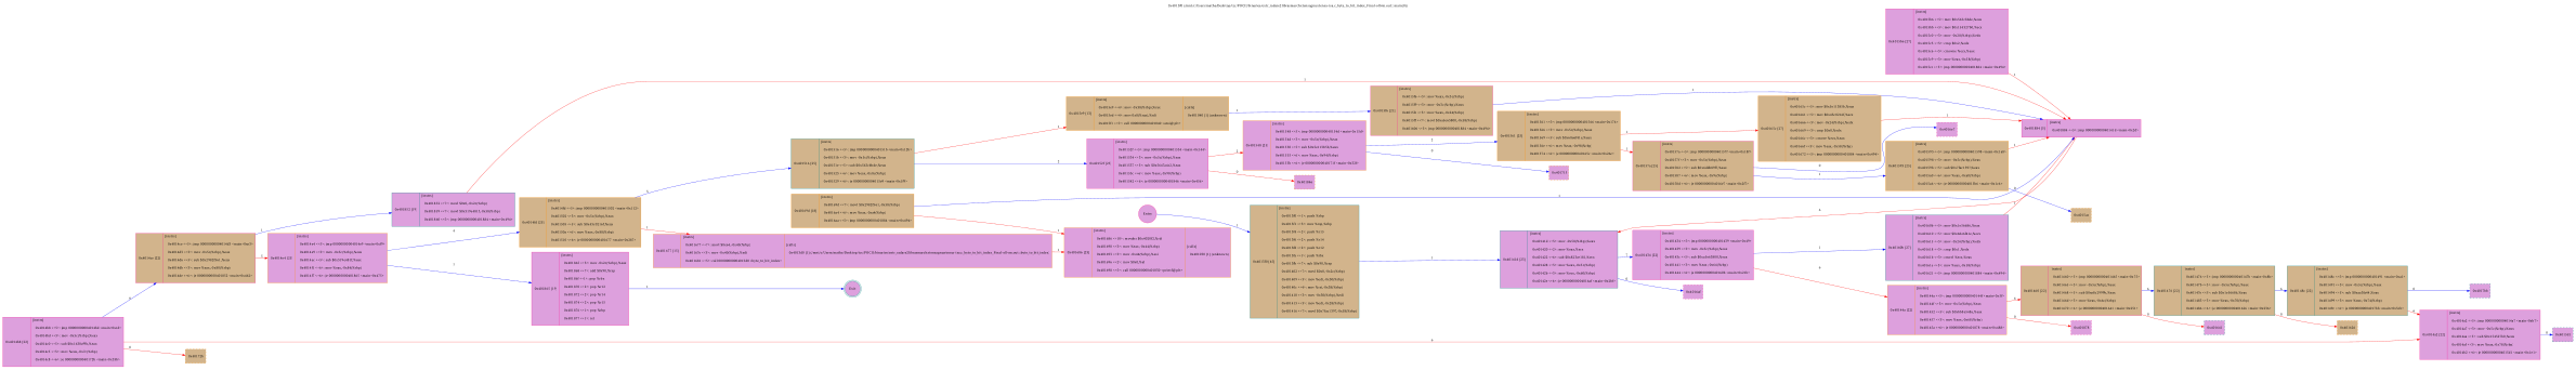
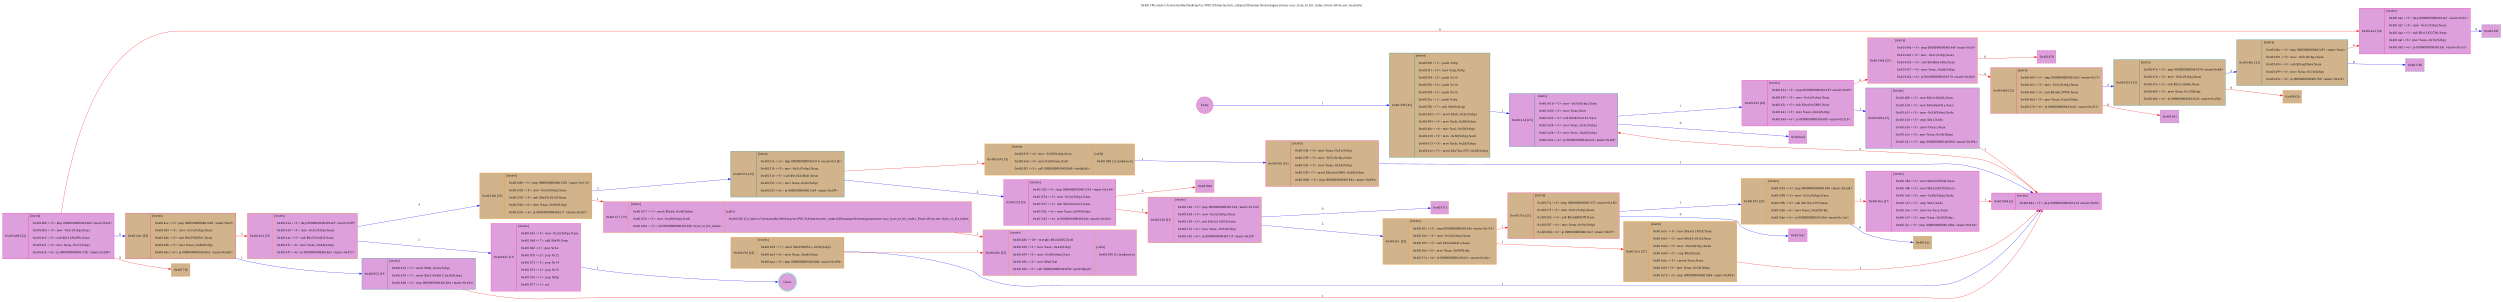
  digraph {
    fontname="PT Serif"
    label="0x4013f0 (/mnt/c/Users/mathe/Desktop/tcc/POCII/binaries/extr_radare2librasmarchxtensagnuxtensa-isa.c_byte_to_bit_index_Final-ollvm.out::main(0))"
    labelloc=t
    rankdir=LR
    node [color=darkorange fillcolor=plum fontname="PT Serif" shape=record style=filled]
    edge [color=blue fontname="PT Serif"]
    Entry [color=deeppink height=0.3 shape=circle width=0.3]
    n2 [color=teal fillcolor=tan label="{\n     0x4013f0 [45]\l\n     | [instrs]\l\n     &nbsp;&nbsp;0x4013f0 \<+1\>: push %rbp\l\n     &nbsp;&nbsp;0x4013f1 \<+3\>: mov %rsp,%rbp\l\n     &nbsp;&nbsp;0x4013f4 \<+2\>: push %r15\l\n     &nbsp;&nbsp;0x4013f6 \<+2\>: push %r14\l\n     &nbsp;&nbsp;0x4013f8 \<+2\>: push %r12\l\n     &nbsp;&nbsp;0x4013fa \<+1\>: push %rbx\l\n     &nbsp;&nbsp;0x4013fb \<+7\>: sub $0x90,%rsp\l\n     &nbsp;&nbsp;0x401402 \<+7\>: movl $0x0,-0x2c(%rbp)\l\n     &nbsp;&nbsp;0x401409 \<+3\>: mov %edi,-0x30(%rbp)\l\n     &nbsp;&nbsp;0x40140c \<+4\>: mov %rsi,-0x38(%rbp)\l\n     &nbsp;&nbsp;0x401410 \<+3\>: mov -0x30(%rbp),%edi\l\n     &nbsp;&nbsp;0x401413 \<+3\>: mov %edi,-0x28(%rbp)\l\n     &nbsp;&nbsp;0x401416 \<+7\>: movl $0x7fac1397,-0x58(%rbp)\l\n  }"]
    n3 [color=teal label="{\n     0x40141d [23]\l\n     | [instrs]\l\n     &nbsp;&nbsp;0x40141d \<+3\>: mov -0x58(%rbp),%eax\l\n     &nbsp;&nbsp;0x401420 \<+2\>: mov %eax,%ecx\l\n     &nbsp;&nbsp;0x401422 \<+6\>: sub $0x823ce181,%ecx\l\n     &nbsp;&nbsp;0x401428 \<+3\>: mov %eax,-0x5c(%rbp)\l\n     &nbsp;&nbsp;0x40142b \<+3\>: mov %ecx,-0x60(%rbp)\l\n     &nbsp;&nbsp;0x40142e \<+6\>: je 00000000004016af \<main+0x2bf\>\l\n  }"]
    n4 [color=deeppink label="{\n     0x4016af\l\n  }" style="dashed,filled"]
    n5 [color=deeppink label="{\n     0x401434 [22]\l\n     | [instrs]\l\n     &nbsp;&nbsp;0x401434 \<+5\>: jmp 0000000000401439 \<main+0x49\>\l\n     &nbsp;&nbsp;0x401439 \<+3\>: mov -0x5c(%rbp),%eax\l\n     &nbsp;&nbsp;0x40143c \<+5\>: sub $0xa5e63800,%eax\l\n     &nbsp;&nbsp;0x401441 \<+3\>: mov %eax,-0x64(%rbp)\l\n     &nbsp;&nbsp;0x401444 \<+6\>: je 000000000040160b \<main+0x21b\>\l\n  }"]
    n6 [color=teal label="{\n     0x40160b [27]\l\n     | [instrs]\l\n     &nbsp;&nbsp;0x40160b \<+5\>: mov $0x1e56686,%eax\l\n     &nbsp;&nbsp;0x401610 \<+5\>: mov $0x68e6f41e,%ecx\l\n     &nbsp;&nbsp;0x401615 \<+3\>: mov -0x24(%rbp),%edx\l\n     &nbsp;&nbsp;0x401618 \<+3\>: cmp $0x1,%edx\l\n     &nbsp;&nbsp;0x40161b \<+3\>: cmovl %ecx,%eax\l\n     &nbsp;&nbsp;0x40161e \<+3\>: mov %eax,-0x58(%rbp)\l\n     &nbsp;&nbsp;0x401621 \<+5\>: jmp 0000000000401884 \<main+0x494\>\l\n  }"]
    n7 [label="{\n     0x40144a [22]\l\n     | [instrs]\l\n     &nbsp;&nbsp;0x40144a \<+5\>: jmp 000000000040144f \<main+0x5f\>\l\n     &nbsp;&nbsp;0x40144f \<+3\>: mov -0x5c(%rbp),%eax\l\n     &nbsp;&nbsp;0x401452 \<+5\>: sub $0xbb8e548a,%eax\l\n     &nbsp;&nbsp;0x401457 \<+3\>: mov %eax,-0x68(%rbp)\l\n     &nbsp;&nbsp;0x40145a \<+6\>: je 0000000000401878 \<main+0x488\>\l\n  }"]
    n8 [color=deeppink label="{\n     0x401884 [5]\l\n     | [instrs]\l\n     &nbsp;&nbsp;0x401884 \<+5\>: jmp 000000000040141d \<main+0x2d\>\l\n  }"]
    n9 [color=deeppink label="{\n     0x401878\l\n  }" style="dashed,filled"]
    n10 [color=deeppink fillcolor=tan label="{\n     0x401460 [22]\l\n     | [instrs]\l\n     &nbsp;&nbsp;0x401460 \<+5\>: jmp 0000000000401465 \<main+0x75\>\l\n     &nbsp;&nbsp;0x401465 \<+3\>: mov -0x5c(%rbp),%eax\l\n     &nbsp;&nbsp;0x401468 \<+5\>: sub $0xe8c2999b,%eax\l\n     &nbsp;&nbsp;0x40146d \<+3\>: mov %eax,-0x6c(%rbp)\l\n     &nbsp;&nbsp;0x401470 \<+6\>: je 0000000000401641 \<main+0x251\>\l\n  }"]
-   Exit [color=teal height=0.3 peripheries=2 shape=circle width=0.3]
+   Exit [color=teal height=0.3 peripheries=2 shape=circle width=0.3 label=Users]
    n12 [color=teal label="{\n     0x401641\l\n  }" style="dashed,filled"]
    n13 [color=teal fillcolor=tan label="{\n     0x401476 [22]\l\n     | [instrs]\l\n     &nbsp;&nbsp;0x401476 \<+5\>: jmp 000000000040147b \<main+0x8b\>\l\n     &nbsp;&nbsp;0x40147b \<+3\>: mov -0x5c(%rbp),%eax\l\n     &nbsp;&nbsp;0x40147e \<+5\>: sub $0x1e56686,%eax\l\n     &nbsp;&nbsp;0x401483 \<+3\>: mov %eax,-0x70(%rbp)\l\n     &nbsp;&nbsp;0x401486 \<+6\>: je 0000000000401626 \<main+0x236\>\l\n  }"]
    n14 [fillcolor=tan label="{\n     0x40169d [18]\l\n     | [instrs]\l\n     &nbsp;&nbsp;0x40169d \<+7\>: movl $0x2982f561,-0x58(%rbp)\l\n     &nbsp;&nbsp;0x4016a4 \<+6\>: mov %eax,-0xa4(%rbp)\l\n     &nbsp;&nbsp;0x4016aa \<+5\>: jmp 0000000000401884 \<main+0x494\>\l\n  }"]
    n15 [label="{\n     0x401686 [23]\l\n     | [instrs]\l\n     &nbsp;&nbsp;0x401686 \<+10\>: movabs $0x4020f2,%rdi\l\n     &nbsp;&nbsp;0x401690 \<+3\>: mov %eax,-0x44(%rbp)\l\n     &nbsp;&nbsp;0x401693 \<+3\>: mov -0x44(%rbp),%esi\l\n     &nbsp;&nbsp;0x401696 \<+2\>: mov $0x0,%al\l\n     &nbsp;&nbsp;0x401698 \<+5\>: call 0000000000401030 \<printf@plt\>\l\n     | [calls]\l\n     &nbsp;&nbsp;0x401030 \{1\} (unknown)\l\n  }"]
    n16 [fillcolor=tan label="{\n     0x401626\l\n  }" style="dashed,filled"]
    n17 [color=teal fillcolor=tan label="{\n     0x40148c [22]\l\n     | [instrs]\l\n     &nbsp;&nbsp;0x40148c \<+5\>: jmp 0000000000401491 \<main+0xa1\>\l\n     &nbsp;&nbsp;0x401491 \<+3\>: mov -0x5c(%rbp),%eax\l\n     &nbsp;&nbsp;0x401494 \<+5\>: sub $0xaa3fa44,%eax\l\n     &nbsp;&nbsp;0x401499 \<+3\>: mov %eax,-0x74(%rbp)\l\n     &nbsp;&nbsp;0x40149c \<+6\>: je 00000000004017bb \<main+0x3cb\>\l\n  }"]
    n18 [color=teal label="{\n     0x4017bb\l\n  }" style="dashed,filled"]
    n19 [color=deeppink label="{\n     0x4014a2 [22]\l\n     | [instrs]\l\n     &nbsp;&nbsp;0x4014a2 \<+5\>: jmp 00000000004014a7 \<main+0xb7\>\l\n     &nbsp;&nbsp;0x4014a7 \<+3\>: mov -0x5c(%rbp),%eax\l\n     &nbsp;&nbsp;0x4014aa \<+5\>: sub $0x154327b0,%eax\l\n     &nbsp;&nbsp;0x4014af \<+3\>: mov %eax,-0x78(%rbp)\l\n     &nbsp;&nbsp;0x4014b2 \<+6\>: je 00000000004015d1 \<main+0x1e1\>\l\n  }"]
    n20 [color=deeppink fillcolor=tan label="{\n     0x4015f6 [21]\l\n     | [instrs]\l\n     &nbsp;&nbsp;0x4015f6 \<+3\>: mov %eax,-0x3c(%rbp)\l\n     &nbsp;&nbsp;0x4015f9 \<+3\>: mov -0x3c(%rbp),%eax\l\n     &nbsp;&nbsp;0x4015fc \<+3\>: mov %eax,-0x24(%rbp)\l\n     &nbsp;&nbsp;0x4015ff \<+7\>: movl $0xa5e63800,-0x58(%rbp)\l\n     &nbsp;&nbsp;0x401606 \<+5\>: jmp 0000000000401884 \<main+0x494\>\l\n  }"]
    n21 [color=teal label="{\n     0x4015d1\l\n  }" style="dashed,filled"]
    n22 [color=deeppink label="{\n     0x4014b8 [22]\l\n     | [instrs]\l\n     &nbsp;&nbsp;0x4014b8 \<+5\>: jmp 00000000004014bd \<main+0xcd\>\l\n     &nbsp;&nbsp;0x4014bd \<+3\>: mov -0x5c(%rbp),%eax\l\n     &nbsp;&nbsp;0x4014c0 \<+5\>: sub $0x1630cf9b,%eax\l\n     &nbsp;&nbsp;0x4014c5 \<+3\>: mov %eax,-0x7c(%rbp)\l\n     &nbsp;&nbsp;0x4014c8 \<+6\>: je 000000000040172b \<main+0x33b\>\l\n  }"]
    n23 [fillcolor=tan label="{\n     0x40172b\l\n  }" style="dashed,filled"]
    n24 [color=deeppink fillcolor=tan label="{\n     0x4014ce [22]\l\n     | [instrs]\l\n     &nbsp;&nbsp;0x4014ce \<+5\>: jmp 00000000004014d3 \<main+0xe3\>\l\n     &nbsp;&nbsp;0x4014d3 \<+3\>: mov -0x5c(%rbp),%eax\l\n     &nbsp;&nbsp;0x4014d6 \<+5\>: sub $0x2982f561,%eax\l\n     &nbsp;&nbsp;0x4014db \<+3\>: mov %eax,-0x80(%rbp)\l\n     &nbsp;&nbsp;0x4014de \<+6\>: je 0000000000401852 \<main+0x462\>\l\n  }"]
    n25 [color=teal label="{\n     0x401852 [19]\l\n     | [instrs]\l\n     &nbsp;&nbsp;0x401852 \<+7\>: movl $0x0,-0x2c(%rbp)\l\n     &nbsp;&nbsp;0x401859 \<+7\>: movl $0x319e481f,-0x58(%rbp)\l\n     &nbsp;&nbsp;0x401860 \<+5\>: jmp 0000000000401884 \<main+0x494\>\l\n  }"]
    n26 [label="{\n     0x4014e4 [25]\l\n     | [instrs]\l\n     &nbsp;&nbsp;0x4014e4 \<+5\>: jmp 00000000004014e9 \<main+0xf9\>\l\n     &nbsp;&nbsp;0x4014e9 \<+3\>: mov -0x5c(%rbp),%eax\l\n     &nbsp;&nbsp;0x4014ec \<+5\>: sub $0x319e481f,%eax\l\n     &nbsp;&nbsp;0x4014f1 \<+6\>: mov %eax,-0x84(%rbp)\l\n     &nbsp;&nbsp;0x4014f7 \<+6\>: je 0000000000401865 \<main+0x475\>\l\n  }"]
    n27 [fillcolor=tan label="{\n     0x4015ac\l\n  }" style="dashed,filled"]
    n28 [color=deeppink label="{\n     0x401865 [19]\l\n     | [instrs]\l\n     &nbsp;&nbsp;0x401865 \<+3\>: mov -0x2c(%rbp),%eax\l\n     &nbsp;&nbsp;0x401868 \<+7\>: add $0x90,%rsp\l\n     &nbsp;&nbsp;0x40186f \<+1\>: pop %rbx\l\n     &nbsp;&nbsp;0x401870 \<+2\>: pop %r12\l\n     &nbsp;&nbsp;0x401872 \<+2\>: pop %r14\l\n     &nbsp;&nbsp;0x401874 \<+2\>: pop %r15\l\n     &nbsp;&nbsp;0x401876 \<+1\>: pop %rbp\l\n     &nbsp;&nbsp;0x401877 \<+1\>: ret\l\n  }"]
    n29 [fillcolor=tan label="{\n     0x4014fd [25]\l\n     | [instrs]\l\n     &nbsp;&nbsp;0x4014fd \<+5\>: jmp 0000000000401502 \<main+0x112\>\l\n     &nbsp;&nbsp;0x401502 \<+3\>: mov -0x5c(%rbp),%eax\l\n     &nbsp;&nbsp;0x401505 \<+5\>: sub $0x43c0216f,%eax\l\n     &nbsp;&nbsp;0x40150a \<+6\>: mov %eax,-0x88(%rbp)\l\n     &nbsp;&nbsp;0x401510 \<+6\>: je 0000000000401677 \<main+0x287\>\l\n  }"]
    n30 [color=deeppink label="{\n     0x4015b6 [27]\l\n     | [instrs]\l\n     &nbsp;&nbsp;0x4015b6 \<+5\>: mov $0x563cbbde,%eax\l\n     &nbsp;&nbsp;0x4015bb \<+5\>: mov $0x154327b0,%ecx\l\n     &nbsp;&nbsp;0x4015c0 \<+3\>: mov -0x28(%rbp),%edx\l\n     &nbsp;&nbsp;0x4015c3 \<+3\>: cmp $0x2,%edx\l\n     &nbsp;&nbsp;0x4015c6 \<+3\>: cmovne %ecx,%eax\l\n     &nbsp;&nbsp;0x4015c9 \<+3\>: mov %eax,-0x58(%rbp)\l\n     &nbsp;&nbsp;0x4015cc \<+5\>: jmp 0000000000401884 \<main+0x494\>\l\n  }"]
    n31 [label="{\n     0x401677 [15]\l\n     | [instrs]\l\n     &nbsp;&nbsp;0x401677 \<+7\>: movl $0x64,-0x40(%rbp)\l\n     &nbsp;&nbsp;0x40167e \<+3\>: mov -0x40(%rbp),%edi\l\n     &nbsp;&nbsp;0x401681 \<+5\>: call 00000000004013d0 \<byte_to_bit_index\>\l\n     | [calls]\l\n     &nbsp;&nbsp;0x4013d0 \{1\} (/mnt/c/Users/mathe/Desktop/tcc/POCII/binaries/extr_radare2librasmarchxtensagnuxtensa-isa.c_byte_to_bit_index_Final-ollvm.out::byte_to_bit_index)\l\n  }"]
    n32 [color=teal fillcolor=tan label="{\n     0x401516 [25]\l\n     | [instrs]\l\n     &nbsp;&nbsp;0x401516 \<+5\>: jmp 000000000040151b \<main+0x12b\>\l\n     &nbsp;&nbsp;0x40151b \<+3\>: mov -0x5c(%rbp),%eax\l\n     &nbsp;&nbsp;0x40151e \<+5\>: sub $0x563cbbde,%eax\l\n     &nbsp;&nbsp;0x401523 \<+6\>: mov %eax,-0x8c(%rbp)\l\n     &nbsp;&nbsp;0x401529 \<+6\>: je 00000000004015e9 \<main+0x1f9\>\l\n  }"]
    n33 [fillcolor=tan label="{\n     0x401593 [25]\l\n     | [instrs]\l\n     &nbsp;&nbsp;0x401593 \<+5\>: jmp 0000000000401598 \<main+0x1a8\>\l\n     &nbsp;&nbsp;0x401598 \<+3\>: mov -0x5c(%rbp),%eax\l\n     &nbsp;&nbsp;0x40159b \<+5\>: sub $0x7fac1397,%eax\l\n     &nbsp;&nbsp;0x4015a0 \<+6\>: mov %eax,-0xa0(%rbp)\l\n     &nbsp;&nbsp;0x4015a6 \<+6\>: je 00000000004015b6 \<main+0x1c6\>\l\n  }"]
    n34 [fillcolor=tan label="{\n     0x4015e9 [13]\l\n     | [instrs]\l\n     &nbsp;&nbsp;0x4015e9 \<+4\>: mov -0x38(%rbp),%rax\l\n     &nbsp;&nbsp;0x4015ed \<+4\>: mov 0x8(%rax),%rdi\l\n     &nbsp;&nbsp;0x4015f1 \<+5\>: call 0000000000401040 \<atoi@plt\>\l\n     | [calls]\l\n     &nbsp;&nbsp;0x401040 \{1\} (unknown)\l\n  }"]
    n35 [color=deeppink label="{\n     0x40152f [25]\l\n     | [instrs]\l\n     &nbsp;&nbsp;0x40152f \<+5\>: jmp 0000000000401534 \<main+0x144\>\l\n     &nbsp;&nbsp;0x401534 \<+3\>: mov -0x5c(%rbp),%eax\l\n     &nbsp;&nbsp;0x401537 \<+5\>: sub $0x5647a4c2,%eax\l\n     &nbsp;&nbsp;0x40153c \<+6\>: mov %eax,-0x90(%rbp)\l\n     &nbsp;&nbsp;0x401542 \<+6\>: je 0000000000401846 \<main+0x456\>\l\n  }"]
    n36 [color=deeppink label="{\n     0x4016e7\l\n  }" style="dashed,filled"]
    n37 [label="{\n     0x401846\l\n  }" style="dashed,filled"]
    n38 [label="{\n     0x401548 [25]\l\n     | [instrs]\l\n     &nbsp;&nbsp;0x401548 \<+5\>: jmp 000000000040154d \<main+0x15d\>\l\n     &nbsp;&nbsp;0x40154d \<+3\>: mov -0x5c(%rbp),%eax\l\n     &nbsp;&nbsp;0x401550 \<+5\>: sub $0x5e11385b,%eax\l\n     &nbsp;&nbsp;0x401555 \<+6\>: mov %eax,-0x94(%rbp)\l\n     &nbsp;&nbsp;0x40155b \<+6\>: je 000000000040171f \<main+0x32f\>\l\n  }"]
    n39 [color=deeppink fillcolor=tan label="{\n     0x40157a [25]\l\n     | [instrs]\l\n     &nbsp;&nbsp;0x40157a \<+5\>: jmp 000000000040157f \<main+0x18f\>\l\n     &nbsp;&nbsp;0x40157f \<+3\>: mov -0x5c(%rbp),%eax\l\n     &nbsp;&nbsp;0x401582 \<+5\>: sub $0x6ddb89f7,%eax\l\n     &nbsp;&nbsp;0x401587 \<+6\>: mov %eax,-0x9c(%rbp)\l\n     &nbsp;&nbsp;0x40158d \<+6\>: je 00000000004016e7 \<main+0x2f7\>\l\n  }"]
    n40 [fillcolor=tan label="{\n     0x401561 [25]\l\n     | [instrs]\l\n     &nbsp;&nbsp;0x401561 \<+5\>: jmp 0000000000401566 \<main+0x176\>\l\n     &nbsp;&nbsp;0x401566 \<+3\>: mov -0x5c(%rbp),%eax\l\n     &nbsp;&nbsp;0x401569 \<+5\>: sub $0x68e6f41e,%eax\l\n     &nbsp;&nbsp;0x40156e \<+6\>: mov %eax,-0x98(%rbp)\l\n     &nbsp;&nbsp;0x401574 \<+6\>: je 000000000040165c \<main+0x26c\>\l\n  }"]
    n41 [label="{\n     0x40171f\l\n  }" style="dashed,filled"]
    n42 [fillcolor=tan label="{\n     0x40165c [27]\l\n     | [instrs]\l\n     &nbsp;&nbsp;0x40165c \<+5\>: mov $0x5e11385b,%eax\l\n     &nbsp;&nbsp;0x401661 \<+5\>: mov $0x43c0216f,%ecx\l\n     &nbsp;&nbsp;0x401666 \<+3\>: mov -0x24(%rbp),%edx\l\n     &nbsp;&nbsp;0x401669 \<+3\>: cmp $0x0,%edx\l\n     &nbsp;&nbsp;0x40166c \<+3\>: cmove %ecx,%eax\l\n     &nbsp;&nbsp;0x40166f \<+3\>: mov %eax,-0x58(%rbp)\l\n     &nbsp;&nbsp;0x401672 \<+5\>: jmp 0000000000401884 \<main+0x494\>\l\n  }"]
    Entry -> n2 [label=" 1"]
    n2 -> n3 [label=" 1"]
    n3 -> n4 [label=" 0"]
    n3 -> n5 [label=" 7"]
    n5 -> n6 [label=" 1"]
    n5 -> n7 [color=red label=" 6"]
    n6 -> n8 [color=red label=" 1"]
    n7 -> n9 [color=red label=" 0"]
    n7 -> n10 [color=red label=" 6"]
    n8 -> n3 [color=red label=" 6"]
    n10 -> n12 [color=red label=" 0"]
    n10 -> n13 [label=" 6"]
    n13 -> n16 [color=red label=" 0"]
    n13 -> n17 [label=" 6"]
    n14 -> n8 [label=" 1"]
    n14 -> n15 [color=red label=" 1"]
    n17 -> n18 [label=" 0"]
    n17 -> n19 [color=red label=" 6"]
    n19 -> n21 [label=" 0"]
    n20 -> n8 [label=" 1"]
    n22 -> n19 [color=red label=" 6"]
    n22 -> n23 [color=red label=" 0"]
    n22 -> n24 [label=" 6"]
    n24 -> n25 [label=" 1"]
    n24 -> n26 [color=red label=" 5"]
    n25 -> n8 [color=red label=" 1"]
    n26 -> n28 [label=" 1"]
    n26 -> n29 [label=" 4"]
    n28 -> Exit [label=" 1"]
    n29 -> n31 [color=red label=" 1"]
    n29 -> n32 [label=" 3"]
    n30 -> n8 [color=red label=" 1"]
    n31 -> n15 [color=red label=" 1"]
    n32 -> n34 [color=red label=" 1"]
    n32 -> n35 [label=" 2"]
    n33 -> n27 [label=" 0"]
-   n33 -> n8 [color=red label=" 1"]
+   n33 -> n30 [color=red label=" 1"]
    n34 -> n20 [label=" 1"]
    n35 -> n37 [color=red label=" 0"]
    n35 -> n38 [color=red label=" 2"]
    n38 -> n40 [label=" 2"]
    n38 -> n41 [label=" 0"]
    n39 -> n33 [label=" 1"]
    n39 -> n36 [label=" 0"]
    n40 -> n39 [color=red label=" 1"]
    n40 -> n42 [color=red label=" 1"]
    n42 -> n8 [color=red label=" 1"]
  }
